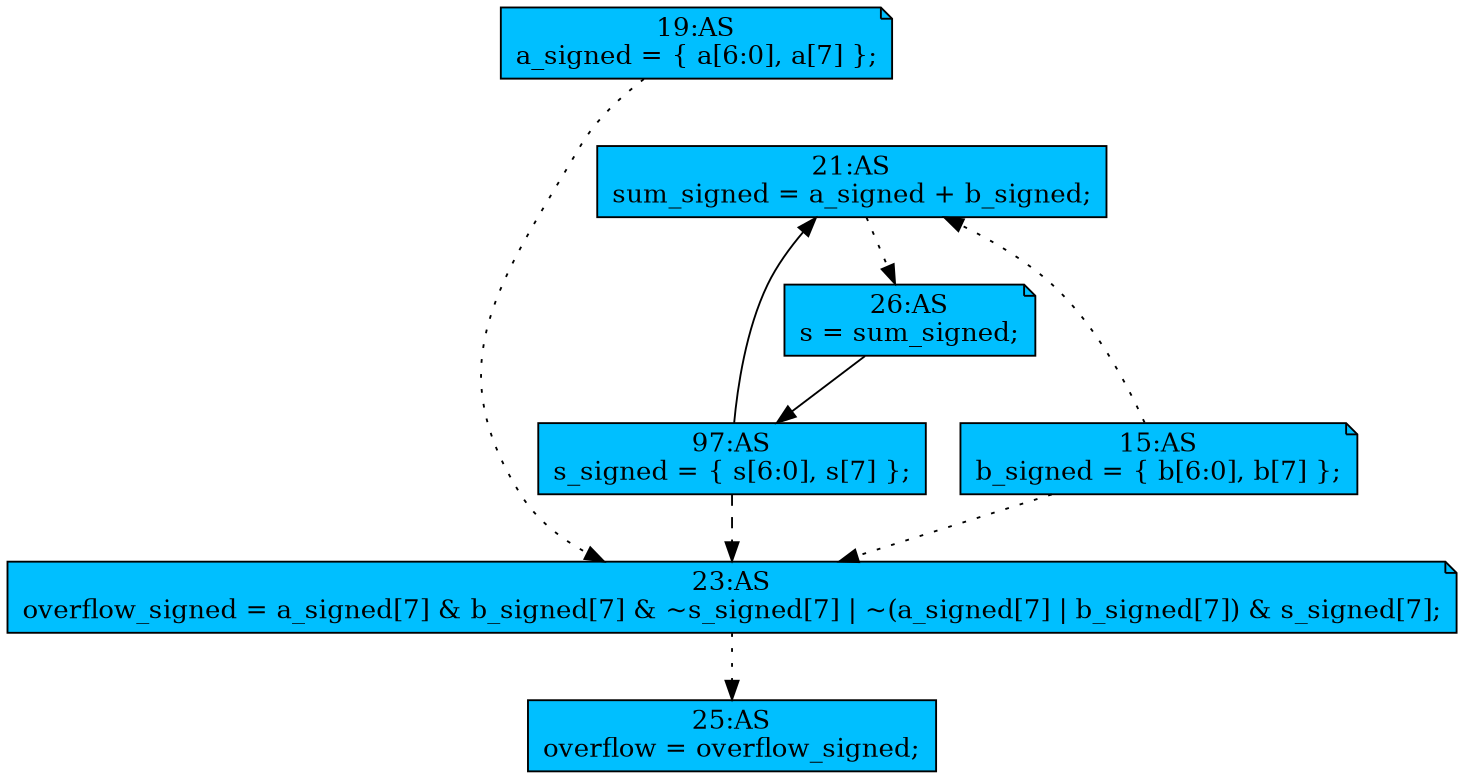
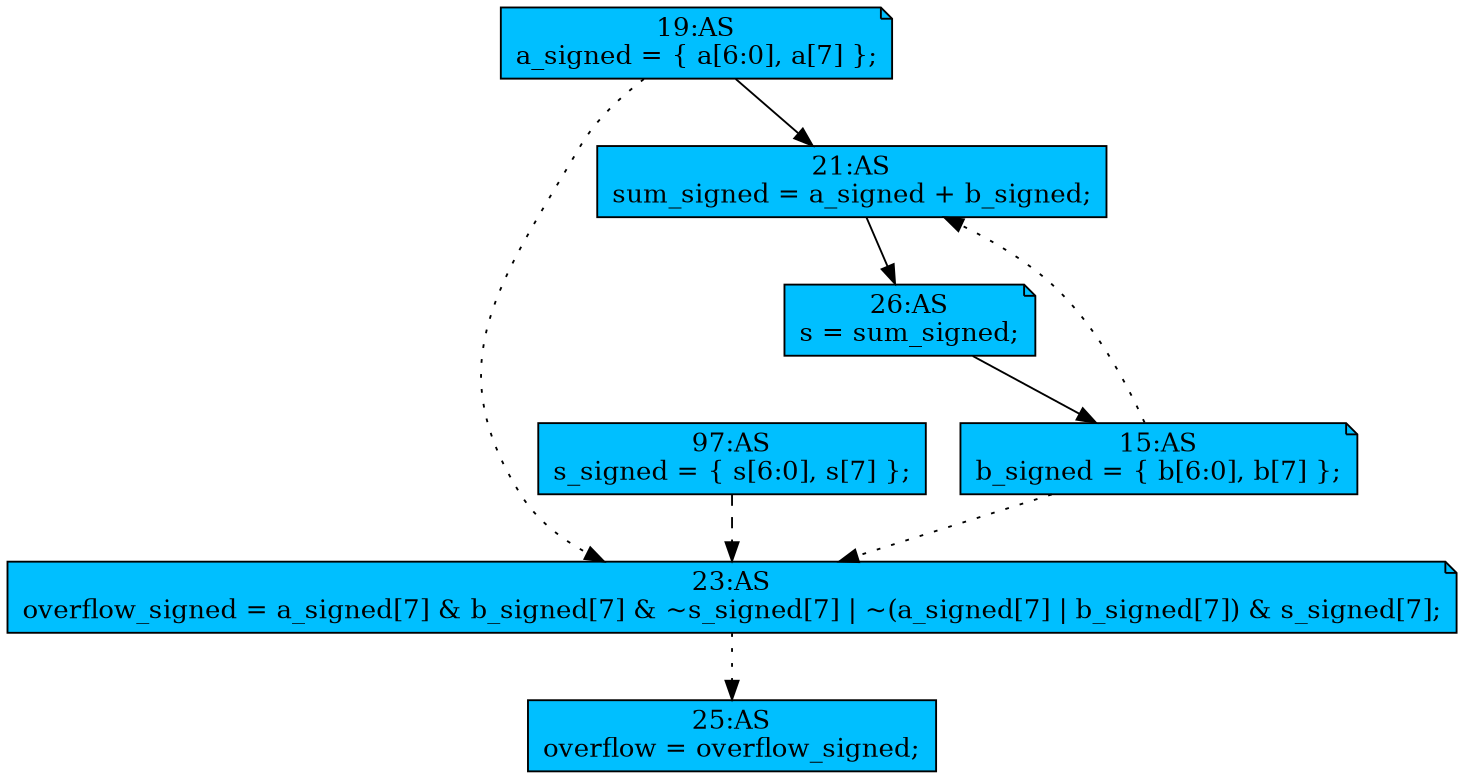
  strict digraph {
    node [fillcolor=deepskyblue shape=note statements="[]" style=filled typ=Assign]
    edge [style=dotted]
    n1 [ast="<pyverilog.vparser.ast.Assign object at 0x7f932ef98f10>" def_var="['overflow_signed']" label="23:AS\noverflow_signed = a_signed[7] & b_signed[7] & ~s_signed[7] | ~(a_signed[7] | b_signed[7]) & s_signed[7];" use_var="['a_signed', 'b_signed', 's_signed', 'a_signed', 'b_signed', 's_signed']"]
    n2 [ast="<pyverilog.vparser.ast.Assign object at 0x7f932ef98f90>" def_var="['overflow']" label="25:AS\noverflow = overflow_signed;" shape=box use_var="['overflow_signed']"]
    n3 [ast="<pyverilog.vparser.ast.Assign object at 0x7f932f3260d0>" def_var="['a_signed']" label="19:AS\na_signed = { a[6:0], a[7] };" use_var="['a', 'a']"]
    n4 [ast="<pyverilog.vparser.ast.Assign object at 0x7f932f3a0fd0>" def_var="['sum_signed']" label="21:AS\nsum_signed = a_signed + b_signed;" shape=box use_var="['a_signed', 'b_signed']"]
    n5 [ast="<pyverilog.vparser.ast.Assign object at 0x7f932ef984d0>" def_var="['s']" label="26:AS\ns = sum_signed;" use_var="['sum_signed']"]
    n6 [ast="<pyverilog.vparser.ast.Assign object at 0x7f932f331290>" def_var="['s_signed']" label="97:AS\ns_signed = { s[6:0], s[7] };" shape=box use_var="['s', 's']"]
    n7 [ast="<pyverilog.vparser.ast.Assign object at 0x7f932f323510>" def_var="['b_signed']" label="15:AS\nb_signed = { b[6:0], b[7] };" use_var="['b', 'b']"]
    n1 -> n2
    n3 -> n1
-   n6 -> n4 [style=solid]
-   n4 -> n5
-   n5 -> n6 [style=solid]
+   n3 -> n4 [style=solid]
+   n4 -> n5 [style=solid]
+   n5 -> n7 [style=solid]
    n6 -> n1 [style=dashed]
    n7 -> n1
    n7 -> n4
  }
